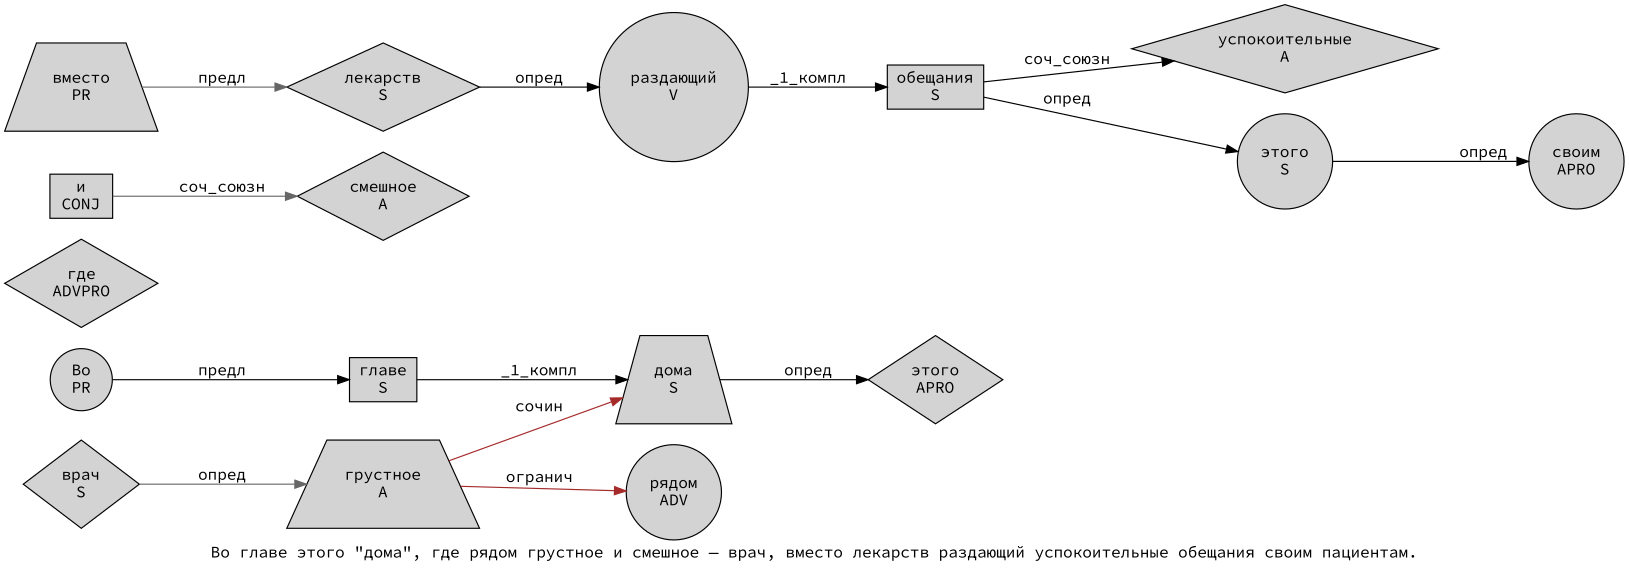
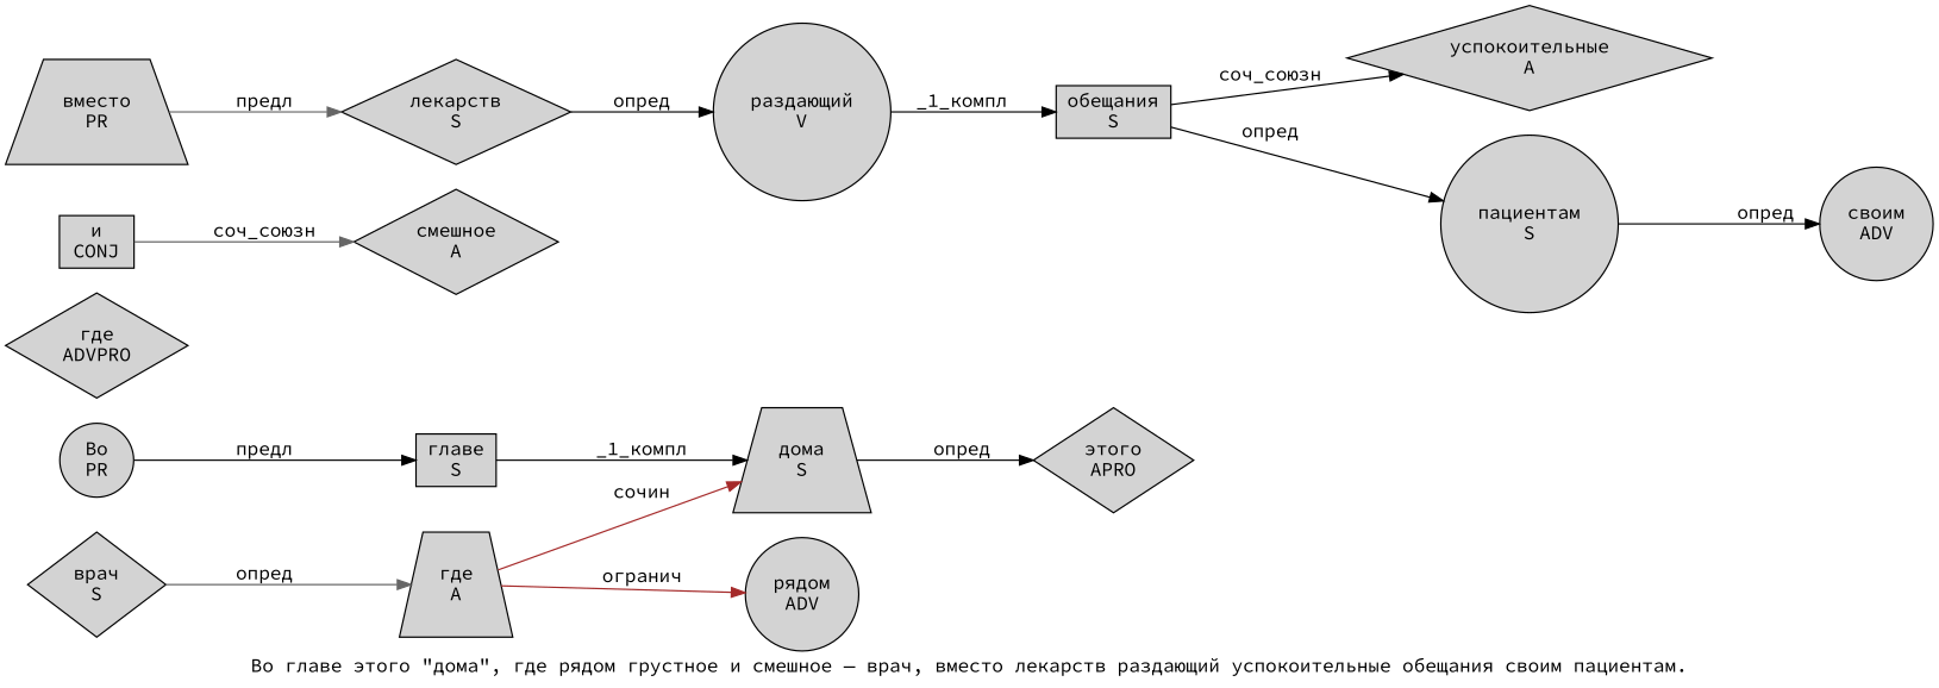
  digraph {
    fontname="Source Code Pro"
    label="Во главе этого \"дома\", где рядом грустное и смешное — врач, вместо лекарств раздающий успокоительные обещания своим пациентам."
    rankdir=LR
    node [fillcolor=lightgray fontname="Source Code Pro" penwidth=1 shape=diamond style=filled]
    edge [color=black fontname="Source Code Pro"]
    n1 [label="Во\nPR" shape=circle]
    n2 [label="главе\nS" shape=box]
    n3 [label="дома\nS" shape=trapezium]
    n4 [label="этого\nAPRO"]
    n5 [label="где\nADVPRO"]
    n6 [label="рядом\nADV" shape=circle]
-   n7 [label="грустное\nA" shape=trapezium]
+   n7 [label="где\nA" shape=trapezium]
    n8 [label="и\nCONJ" shape=box]
    n9 [label="смешное\nA"]
    n10 [label="врач\nS"]
    n11 [label="вместо\nPR" shape=trapezium]
    n12 [label="лекарств\nS"]
    n13 [label="раздающий\nV" shape=circle]
    n14 [label="обещания\nS" shape=box]
    n15 [label="успокоительные\nA"]
-   n16 [label="этого\nS" shape=circle]
-   n17 [label="своим\nAPRO" shape=circle]
+   n16 [label="пациентам\nS" shape=circle]
+   n17 [label="своим\nADV" shape=circle]
    n1 -> n2 [label="предл"]
    n2 -> n3 [label="_1_компл"]
    n3 -> n4 [label="опред"]
    n7 -> n3 [color=brown label="сочин"]
    n7 -> n6 [color=brown label="огранич"]
    n8 -> n9 [color=gray40 label="соч_союзн"]
    n10 -> n7 [color=gray40 label="опред"]
    n11 -> n12 [color=gray40 label="предл"]
    n12 -> n13 [label="опред"]
    n13 -> n14 [label="_1_компл"]
    n14 -> n15 [label="соч_союзн"]
    n14 -> n16 [label="опред"]
    n16 -> n17 [label="опред"]
  }
